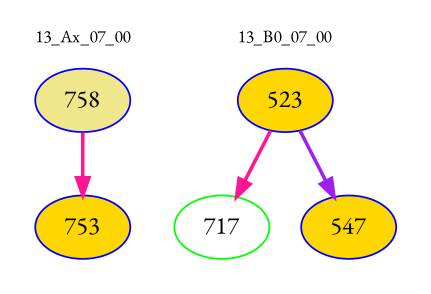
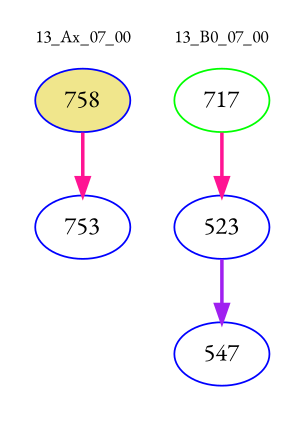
  digraph {
    fontname="EB Garamond"
    node [color=blue fillcolor=gold fontname="EB Garamond" style=filled]
    edge [color=deeppink fontname="EB Garamond" style=bold]
    n1 [fillcolor=khaki label=758]
-   n2 [label=753]
-   n3 [label=523]
+   n2 [fillcolor=white label=753]
+   n3 [fillcolor=white label=523]
    n4 [color=green fillcolor=white label=717]
-   n5 [label=547]
+   n5 [fillcolor=white label=547]
    subgraph cluster_1 {
      color=white
      fontsize=10
      label="13_Ax_07_00"
      n1
      n2
    }
    subgraph cluster_2 {
      color=white
      fontsize=10
      label="13_B0_07_00"
      n3
      n4
      n5
    }
    n1 -> n2
-   n3 -> n4
+   n4 -> n3
    n3 -> n5 [color=purple]
  }
